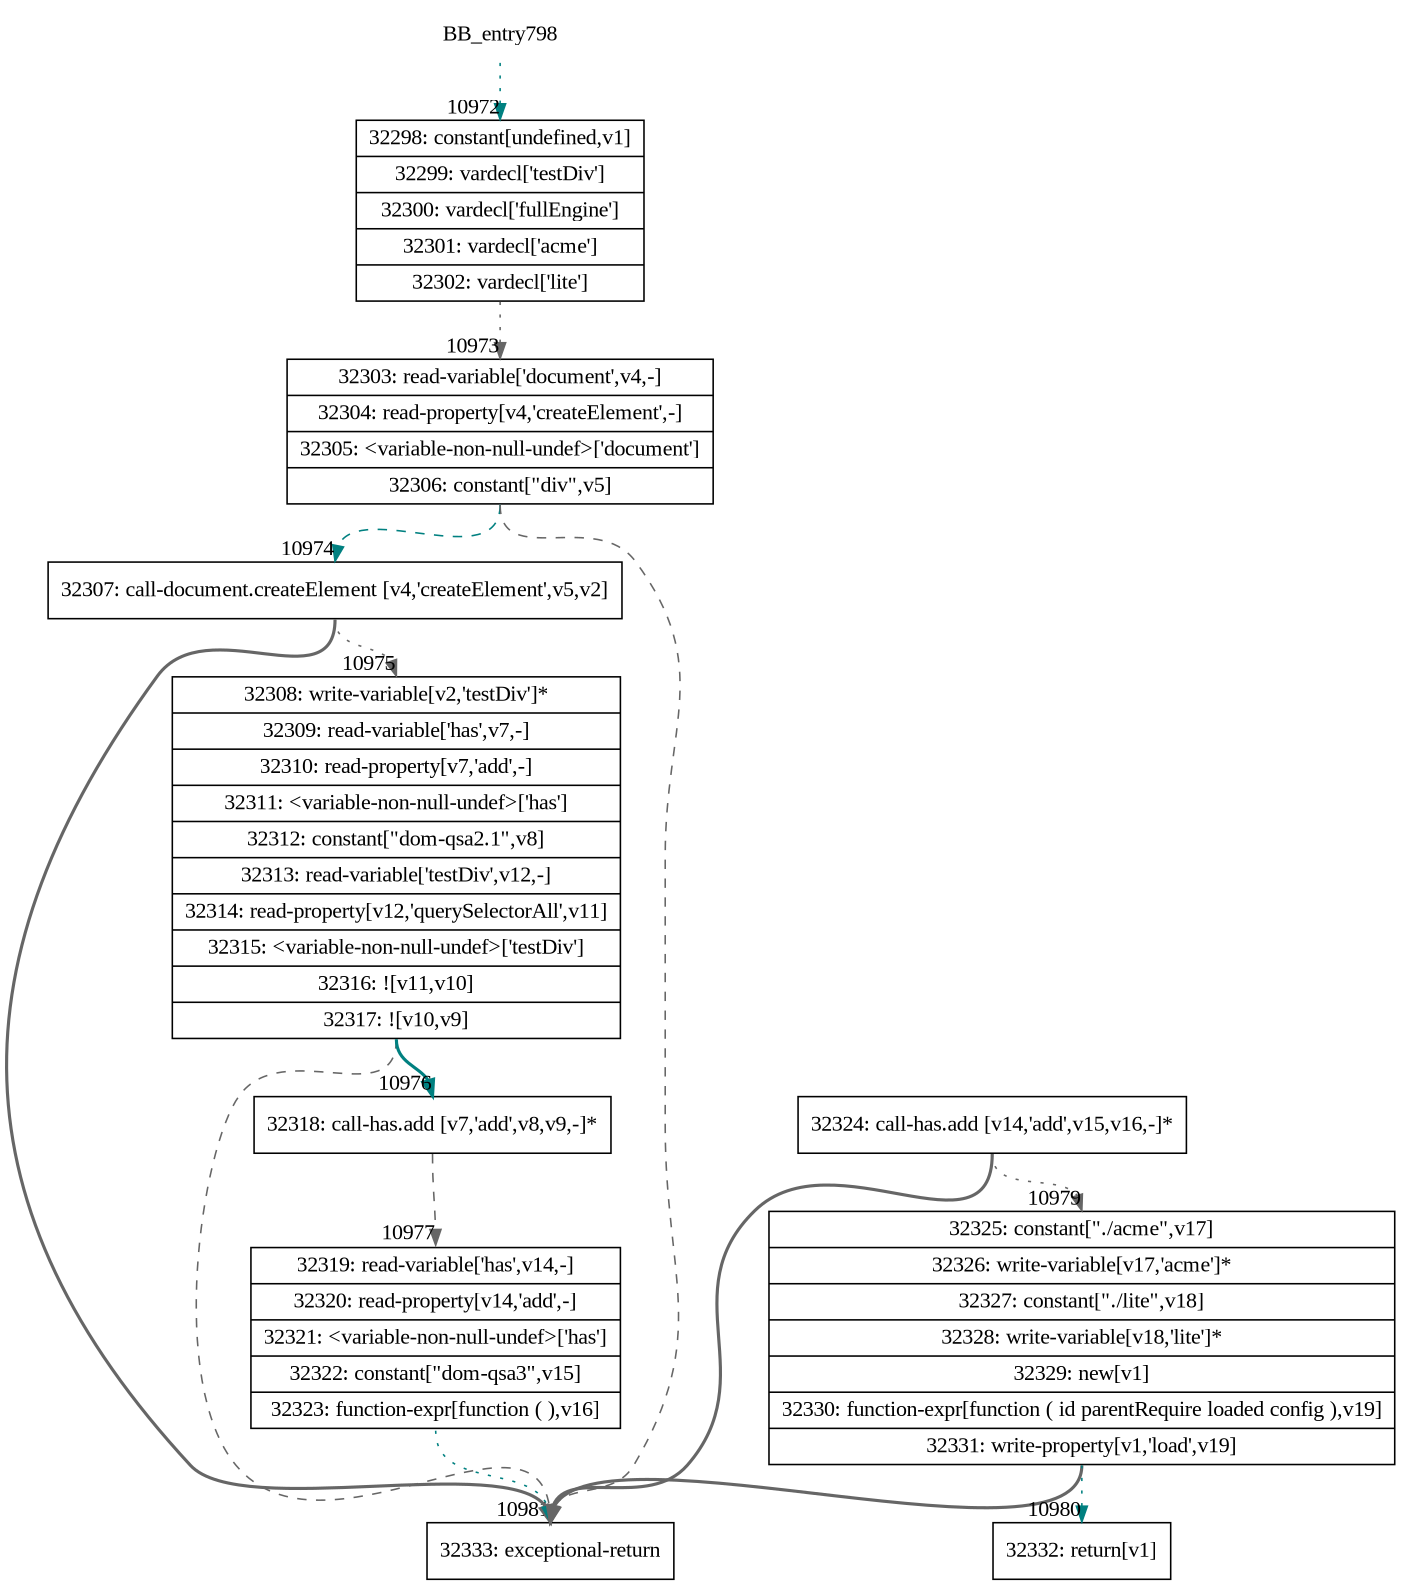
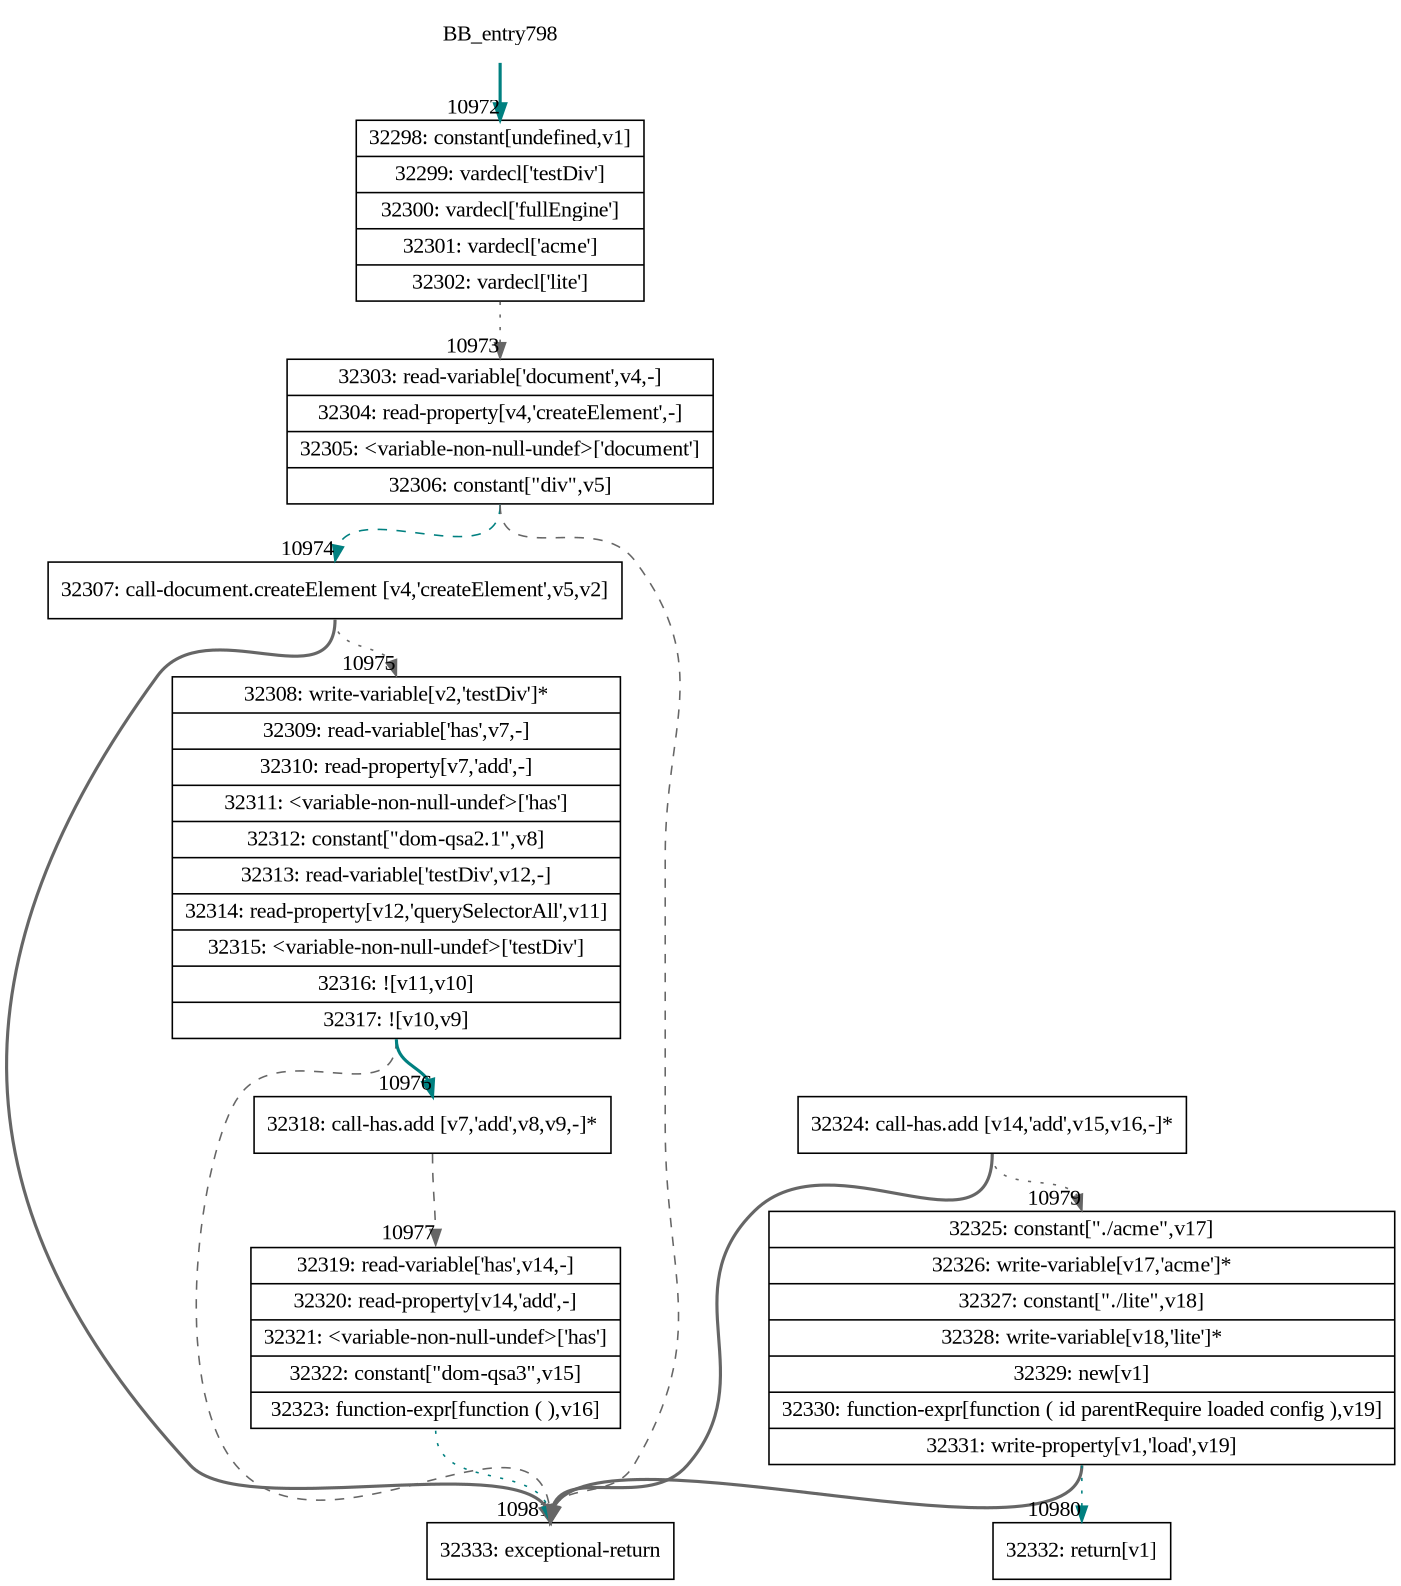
  digraph {
    fontname="Liberation Serif"
    rankdir=TD
    node [fontname="Liberation Serif" shape=record]
    edge [color=gray40 fontname="Liberation Serif" headport=n style=dotted tailport=s]
    BB_entry798 [shape=none]
    n2 [label="{32298: constant[undefined,v1]|32299: vardecl['testDiv']|32300: vardecl['fullEngine']|32301: vardecl['acme']|32302: vardecl['lite']}"]
    n3 [label="{32303: read-variable['document',v4,-]|32304: read-property[v4,'createElement',-]|32305: \<variable-non-null-undef\>['document']|32306: constant[\"div\",v5]}"]
    n4 [label="{32307: call-document.createElement [v4,'createElement',v5,v2]}"]
    n5 [label="{32333: exceptional-return}"]
    n6 [label="{32308: write-variable[v2,'testDiv']*|32309: read-variable['has',v7,-]|32310: read-property[v7,'add',-]|32311: \<variable-non-null-undef\>['has']|32312: constant[\"dom-qsa2.1\",v8]|32313: read-variable['testDiv',v12,-]|32314: read-property[v12,'querySelectorAll',v11]|32315: \<variable-non-null-undef\>['testDiv']|32316: ![v11,v10]|32317: ![v10,v9]}"]
    n7 [label="{32318: call-has.add [v7,'add',v8,v9,-]*}"]
    n8 [label="{32319: read-variable['has',v14,-]|32320: read-property[v14,'add',-]|32321: \<variable-non-null-undef\>['has']|32322: constant[\"dom-qsa3\",v15]|32323: function-expr[function ( ),v16]}"]
    n9 [label="{32324: call-has.add [v14,'add',v15,v16,-]*}"]
    n10 [label="{32325: constant[\"./acme\",v17]|32326: write-variable[v17,'acme']*|32327: constant[\"./lite\",v18]|32328: write-variable[v18,'lite']*|32329: new[v1]|32330: function-expr[function ( id parentRequire loaded config ),v19]|32331: write-property[v1,'load',v19]}"]
    n11 [label="{32332: return[v1]}"]
-   BB_entry798 -> n2 [color=teal headlabel="    10972"]
+   BB_entry798 -> n2 [color=teal headlabel="    10972" style=bold]
    n2 -> n3 [headlabel="      10973"]
    n3 -> n4 [color=teal headlabel="      10974" style=dashed]
    n3 -> n5 [headlabel="      10981" style=dashed]
    n4 -> n5 [style=bold]
    n4 -> n6 [headlabel="      10975"]
    n6 -> n5 [style=dashed]
    n6 -> n7 [color=teal headlabel="      10976" style=bold]
    n7 -> n8 [headlabel="      10977" style=dashed]
    n8 -> n5 [color=teal]
    n9 -> n5 [style=bold]
    n9 -> n10 [headlabel="      10979"]
    n10 -> n5 [style=bold]
    n10 -> n11 [color=teal headlabel="      10980"]
  }
